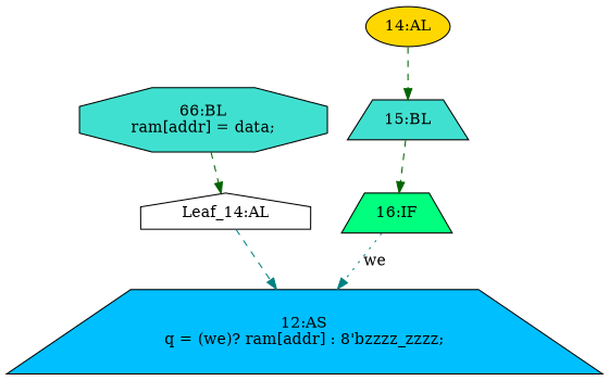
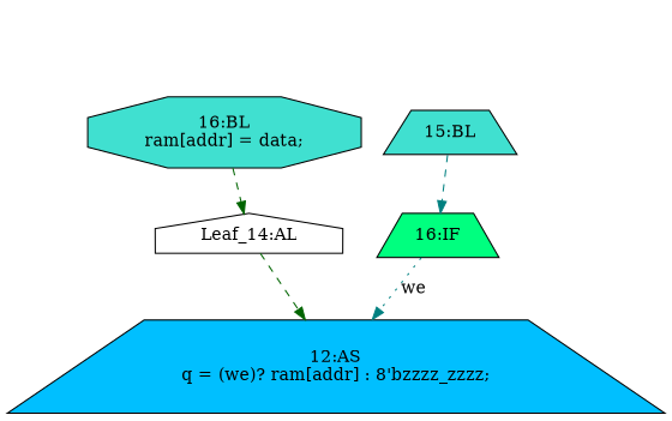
  strict digraph {
    node [fillcolor=turquoise shape=trapezium statements="[]" style=filled typ=Block]
    edge [color=darkgreen cond="[]" lineno=None style=dashed]
    n1 [ast="<pyverilog.vparser.ast.IfStatement object at 0x7f0fe27cecd0>" fillcolor=springgreen label="16:IF" typ=IfStatement]
    n2 [ast="<pyverilog.vparser.ast.Assign object at 0x7f0fe2a63890>" def_var="['q']" fillcolor=deepskyblue label="12:AS\nq = (we)? ram[addr] : 8'bzzzz_zzzz;" typ=Assign use_var="['we', 'ram', 'addr']"]
-   n3 [ast="<pyverilog.vparser.ast.Block object at 0x7f0fe2a71650>" label="66:BL\nram[addr] = data;" shape=octagon statements="[<pyverilog.vparser.ast.BlockingSubstitution object at 0x7f0fe2a7d4d0>]"]
+   n3 [ast="<pyverilog.vparser.ast.Block object at 0x7f0fe2a71650>" label="16:BL\nram[addr] = data;" shape=octagon statements="[<pyverilog.vparser.ast.BlockingSubstitution object at 0x7f0fe2a7d4d0>]"]
    n4 [def_var="['ram']" label="Leaf_14:AL" shape=house fillcolor="" statements="" style="" typ=""]
    n5 [ast="<pyverilog.vparser.ast.Block object at 0x7f0fe2a71550>" label="15:BL"]
-   n6 [ast="<pyverilog.vparser.ast.Always object at 0x7f0fe27ce4d0>" clk_sens=True fillcolor=gold label="14:AL" sens="['clk']" shape=ellipse typ=Always use_var="['we', 'data']"]
    n1 -> n2 [color=teal cond="['we']" label=we lineno=16 style=dotted]
    n3 -> n4
-   n4 -> n2 [color=teal cond="" lineno=""]
-   n5 -> n1
-   n6 -> n5
+   n4 -> n2 [cond="" lineno=""]
+   n5 -> n1 [color=teal]
  }
